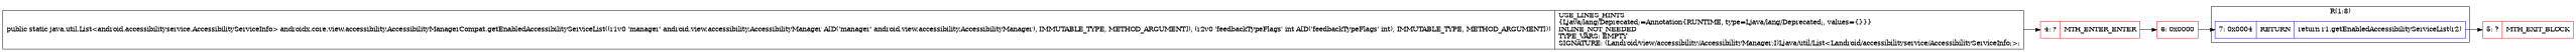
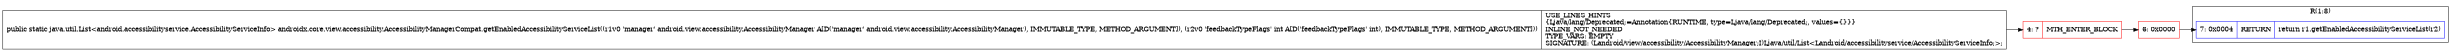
  digraph {
    rankdir=LR
    node [color=red shape=record]
    n1 [color=blue label="{7\:\ 0x0004|RETURN\l|return r1.getEnabledAccessibilityServiceList(r2)\l}"]
-   n2 [label="{5\:\ ?|MTH_EXIT_BLOCK\l}"]
-   n3 [label="{4\:\ ?|MTH_ENTER_ENTER\l}"]
+   n3 [label="{4\:\ ?|MTH_ENTER_BLOCK\l}"]
    n4 [label="{6\:\ 0x0000}"]
    n5 [label="{public static java.util.List\<android.accessibilityservice.AccessibilityServiceInfo\> androidx.core.view.accessibility.AccessibilityManagerCompat.getEnabledAccessibilityServiceList((r1v0 'manager' android.view.accessibility.AccessibilityManager A[D('manager' android.view.accessibility.AccessibilityManager), IMMUTABLE_TYPE, METHOD_ARGUMENT]), (r2v0 'feedbackTypeFlags' int A[D('feedbackTypeFlags' int), IMMUTABLE_TYPE, METHOD_ARGUMENT]))  | USE_LINES_HINTS\l\{Ljava\/lang\/Deprecated;=Annotation\{RUNTIME, type=Ljava\/lang\/Deprecated;, values=\{\}\}\}\lINLINE_NOT_NEEDED\lTYPE_VARS: EMPTY\lSIGNATURE: (Landroid\/view\/accessibility\/AccessibilityManager;I)Ljava\/util\/List\<Landroid\/accessibilityservice\/AccessibilityServiceInfo;\>;\l}" color=""]
    subgraph cluster_1 {
      label="R(1:8)"
      n1
    }
-   n1 -> n2
    n3 -> n4
    n4 -> n1
    n5 -> n3
  }
